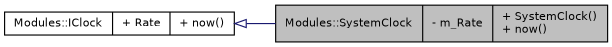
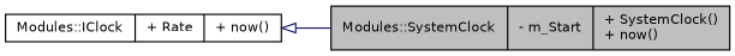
  digraph {
    rankdir=LR
    node [color=black fontname=Helvetica fontsize=10 shape=record style=filled]
-   n1 [fillcolor=grey75 fontcolor=black height=0.2 label="{Modules::SystemClock\n|- m_Rate\l|+ SystemClock()\l+ now()\l}" width=0.4]
+   n1 [fillcolor=grey75 fontcolor=black height=0.2 label="{Modules::SystemClock\n|- m_Start\l|+ SystemClock()\l+ now()\l}" width=0.4]
    n2 [fillcolor=white height=0.2 label="{Modules::IClock\n|+ Rate\l|+ now()\l}" width=0.4]
    n2 -> n1 [arrowtail=onormal color=midnightblue dir=back fontname=Helvetica fontsize=10 labelfontname=Helvetica labelfontsize=10 style=solid]
  }
